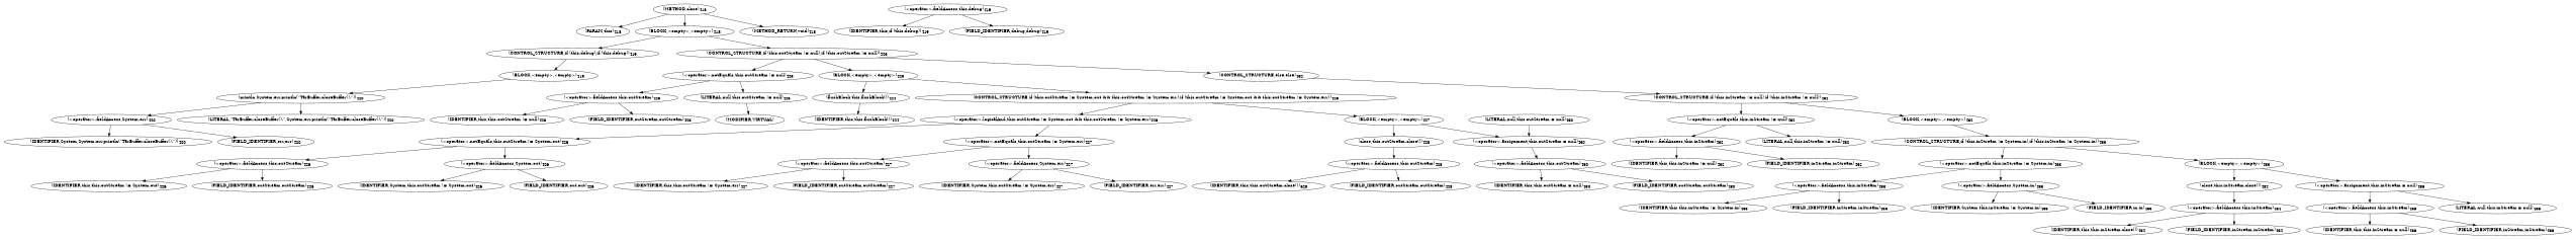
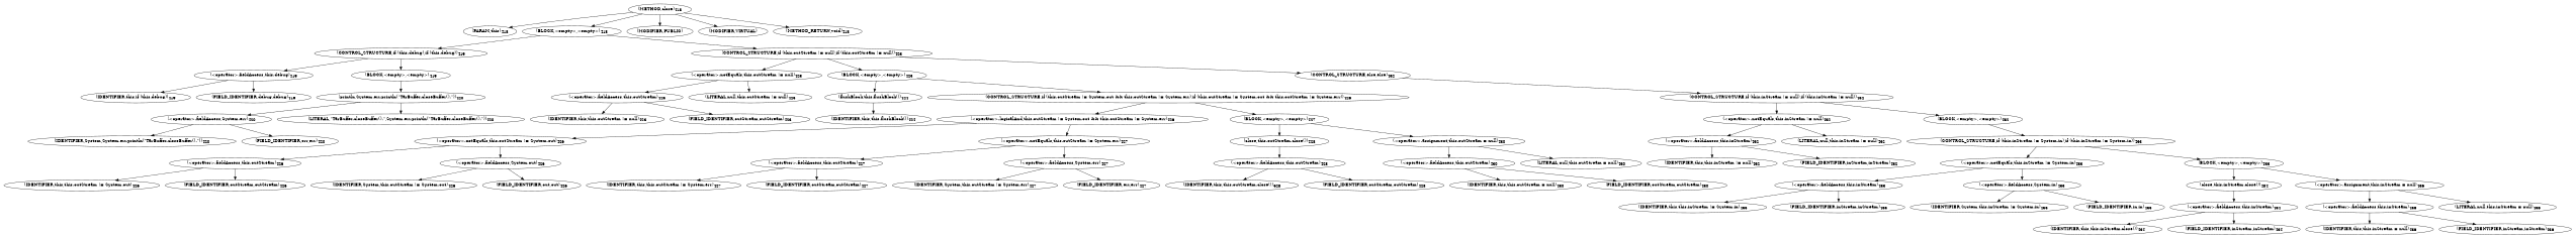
  digraph {
    n1 [label=<(METHOD,close)<SUB>418</SUB>>]
    n2 [label=<(PARAM,this)<SUB>418</SUB>>]
    n3 [label=<(BLOCK,&lt;empty&gt;,&lt;empty&gt;)<SUB>418</SUB>>]
+   n4 [label=<(MODIFIER,PUBLIC)>]
    n5 [label=<(MODIFIER,VIRTUAL)>]
    n6 [label=<(METHOD_RETURN,void)<SUB>418</SUB>>]
    n7 [label=<(CONTROL_STRUCTURE,if (this.debug),if (this.debug))<SUB>419</SUB>>]
    n8 [label=<(CONTROL_STRUCTURE,if (this.outStream != null),if (this.outStream != null))<SUB>423</SUB>>]
    n9 [label=<(&lt;operator&gt;.fieldAccess,this.debug)<SUB>419</SUB>>]
    n10 [label=<(BLOCK,&lt;empty&gt;,&lt;empty&gt;)<SUB>419</SUB>>]
    n11 [label=<(&lt;operator&gt;.notEquals,this.outStream != null)<SUB>423</SUB>>]
    n12 [label=<(BLOCK,&lt;empty&gt;,&lt;empty&gt;)<SUB>423</SUB>>]
    n13 [label=<(CONTROL_STRUCTURE,else,else)<SUB>432</SUB>>]
    n14 [label=<(IDENTIFIER,this,if (this.debug))<SUB>419</SUB>>]
    n15 [label=<(FIELD_IDENTIFIER,debug,debug)<SUB>419</SUB>>]
    n16 [label=<(println,System.err.println(&quot;TarBuffer.closeBuffer().&quot;))<SUB>420</SUB>>]
    n17 [label=<(&lt;operator&gt;.fieldAccess,System.err)<SUB>420</SUB>>]
    n18 [label=<(LITERAL,&quot;TarBuffer.closeBuffer().&quot;,System.err.println(&quot;TarBuffer.closeBuffer().&quot;))<SUB>420</SUB>>]
    n19 [label=<(IDENTIFIER,System,System.err.println(&quot;TarBuffer.closeBuffer().&quot;))<SUB>420</SUB>>]
    n20 [label=<(FIELD_IDENTIFIER,err,err)<SUB>420</SUB>>]
    n21 [label=<(&lt;operator&gt;.fieldAccess,this.outStream)<SUB>423</SUB>>]
    n22 [label=<(LITERAL,null,this.outStream != null)<SUB>423</SUB>>]
    n23 [label=<(flushBlock,this.flushBlock())<SUB>424</SUB>>]
    n24 [label=<(CONTROL_STRUCTURE,if (this.outStream != System.out &amp;&amp; this.outStream != System.err),if (this.outStream != System.out &amp;&amp; this.outStream != System.err))<SUB>426</SUB>>]
    n25 [label=<(CONTROL_STRUCTURE,if (this.inStream != null),if (this.inStream != null))<SUB>432</SUB>>]
    n26 [label=<(IDENTIFIER,this,this.outStream != null)<SUB>423</SUB>>]
    n27 [label=<(FIELD_IDENTIFIER,outStream,outStream)<SUB>423</SUB>>]
    n28 [label=<(IDENTIFIER,this,this.flushBlock())<SUB>424</SUB>>]
    n29 [label=<(&lt;operator&gt;.logicalAnd,this.outStream != System.out &amp;&amp; this.outStream != System.err)<SUB>426</SUB>>]
    n30 [label=<(BLOCK,&lt;empty&gt;,&lt;empty&gt;)<SUB>427</SUB>>]
    n31 [label=<(&lt;operator&gt;.notEquals,this.outStream != System.out)<SUB>426</SUB>>]
    n32 [label=<(&lt;operator&gt;.notEquals,this.outStream != System.err)<SUB>427</SUB>>]
    n33 [label=<(close,this.outStream.close())<SUB>428</SUB>>]
    n34 [label=<(&lt;operator&gt;.assignment,this.outStream = null)<SUB>430</SUB>>]
    n35 [label=<(&lt;operator&gt;.fieldAccess,this.outStream)<SUB>426</SUB>>]
    n36 [label=<(&lt;operator&gt;.fieldAccess,System.out)<SUB>426</SUB>>]
    n37 [label=<(&lt;operator&gt;.fieldAccess,this.outStream)<SUB>427</SUB>>]
    n38 [label=<(&lt;operator&gt;.fieldAccess,System.err)<SUB>427</SUB>>]
    n39 [label=<(IDENTIFIER,this,this.outStream != System.out)<SUB>426</SUB>>]
    n40 [label=<(FIELD_IDENTIFIER,outStream,outStream)<SUB>426</SUB>>]
    n41 [label=<(IDENTIFIER,System,this.outStream != System.out)<SUB>426</SUB>>]
    n42 [label=<(FIELD_IDENTIFIER,out,out)<SUB>426</SUB>>]
    n43 [label=<(IDENTIFIER,this,this.outStream != System.err)<SUB>427</SUB>>]
    n44 [label=<(FIELD_IDENTIFIER,outStream,outStream)<SUB>427</SUB>>]
    n45 [label=<(IDENTIFIER,System,this.outStream != System.err)<SUB>427</SUB>>]
    n46 [label=<(FIELD_IDENTIFIER,err,err)<SUB>427</SUB>>]
    n47 [label=<(&lt;operator&gt;.fieldAccess,this.outStream)<SUB>428</SUB>>]
    n48 [label=<(&lt;operator&gt;.fieldAccess,this.outStream)<SUB>430</SUB>>]
    n49 [label=<(LITERAL,null,this.outStream = null)<SUB>430</SUB>>]
    n50 [label=<(IDENTIFIER,this,this.outStream.close())<SUB>528</SUB>>]
    n51 [label=<(FIELD_IDENTIFIER,outStream,outStream)<SUB>428</SUB>>]
    n52 [label=<(IDENTIFIER,this,this.outStream = null)<SUB>430</SUB>>]
    n53 [label=<(FIELD_IDENTIFIER,outStream,outStream)<SUB>430</SUB>>]
    n54 [label=<(&lt;operator&gt;.notEquals,this.inStream != null)<SUB>432</SUB>>]
    n55 [label=<(BLOCK,&lt;empty&gt;,&lt;empty&gt;)<SUB>432</SUB>>]
    n56 [label=<(&lt;operator&gt;.fieldAccess,this.inStream)<SUB>432</SUB>>]
    n57 [label=<(LITERAL,null,this.inStream != null)<SUB>432</SUB>>]
    n58 [label=<(CONTROL_STRUCTURE,if (this.inStream != System.in),if (this.inStream != System.in))<SUB>433</SUB>>]
    n59 [label=<(IDENTIFIER,this,this.inStream != null)<SUB>432</SUB>>]
    n60 [label=<(FIELD_IDENTIFIER,inStream,inStream)<SUB>432</SUB>>]
    n61 [label=<(&lt;operator&gt;.notEquals,this.inStream != System.in)<SUB>433</SUB>>]
    n62 [label=<(BLOCK,&lt;empty&gt;,&lt;empty&gt;)<SUB>433</SUB>>]
    n63 [label=<(&lt;operator&gt;.fieldAccess,this.inStream)<SUB>433</SUB>>]
    n64 [label=<(&lt;operator&gt;.fieldAccess,System.in)<SUB>433</SUB>>]
    n65 [label=<(close,this.inStream.close())<SUB>484</SUB>>]
    n66 [label=<(&lt;operator&gt;.assignment,this.inStream = null)<SUB>436</SUB>>]
    n67 [label=<(IDENTIFIER,this,this.inStream != System.in)<SUB>433</SUB>>]
    n68 [label=<(FIELD_IDENTIFIER,inStream,inStream)<SUB>433</SUB>>]
    n69 [label=<(IDENTIFIER,System,this.inStream != System.in)<SUB>433</SUB>>]
    n70 [label=<(FIELD_IDENTIFIER,in,in)<SUB>433</SUB>>]
    n71 [label=<(&lt;operator&gt;.fieldAccess,this.inStream)<SUB>434</SUB>>]
    n72 [label=<(&lt;operator&gt;.fieldAccess,this.inStream)<SUB>436</SUB>>]
    n73 [label=<(LITERAL,null,this.inStream = null)<SUB>436</SUB>>]
    n74 [label=<(IDENTIFIER,this,this.inStream.close())<SUB>434</SUB>>]
    n75 [label=<(FIELD_IDENTIFIER,inStream,inStream)<SUB>434</SUB>>]
    n76 [label=<(IDENTIFIER,this,this.inStream = null)<SUB>436</SUB>>]
    n77 [label=<(FIELD_IDENTIFIER,inStream,inStream)<SUB>436</SUB>>]
    n1 -> n2
    n1 -> n3
-   n22 -> n5
+   n1 -> n4
+   n1 -> n5
    n1 -> n6
    n3 -> n7
    n3 -> n8
+   n7 -> n9
    n7 -> n10
    n8 -> n11
    n8 -> n12
    n8 -> n13
    n9 -> n14
    n9 -> n15
    n10 -> n16
    n11 -> n21
    n11 -> n22
    n12 -> n23
    n12 -> n24
    n13 -> n25
    n16 -> n17
    n16 -> n18
    n17 -> n19
    n17 -> n20
    n21 -> n26
    n21 -> n27
    n23 -> n28
    n24 -> n29
    n24 -> n30
    n25 -> n54
    n25 -> n55
    n29 -> n31
    n29 -> n32
    n30 -> n33
    n30 -> n34
    n31 -> n35
    n31 -> n36
    n32 -> n37
    n32 -> n38
    n33 -> n47
    n34 -> n48
-   n49 -> n34
+   n34 -> n49
    n35 -> n39
    n35 -> n40
    n36 -> n41
    n36 -> n42
    n37 -> n43
    n37 -> n44
    n38 -> n45
    n38 -> n46
    n47 -> n50
    n47 -> n51
    n48 -> n52
    n48 -> n53
    n54 -> n56
    n54 -> n57
    n55 -> n58
    n56 -> n59
    n56 -> n60
    n58 -> n61
    n58 -> n62
    n61 -> n63
    n61 -> n64
    n62 -> n65
    n62 -> n66
    n63 -> n67
    n63 -> n68
    n64 -> n69
    n64 -> n70
    n65 -> n71
    n66 -> n72
    n66 -> n73
    n71 -> n74
    n71 -> n75
    n72 -> n76
    n72 -> n77
  }
